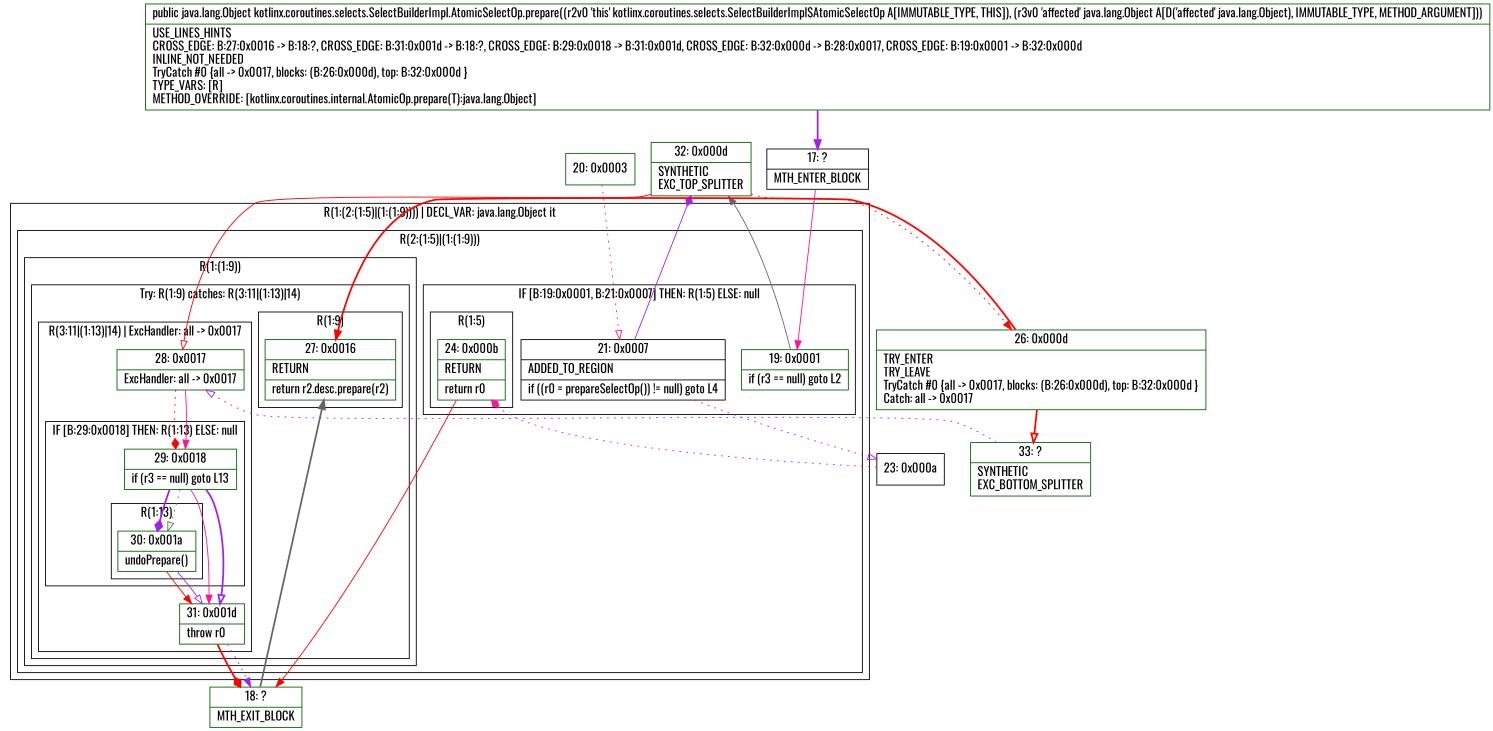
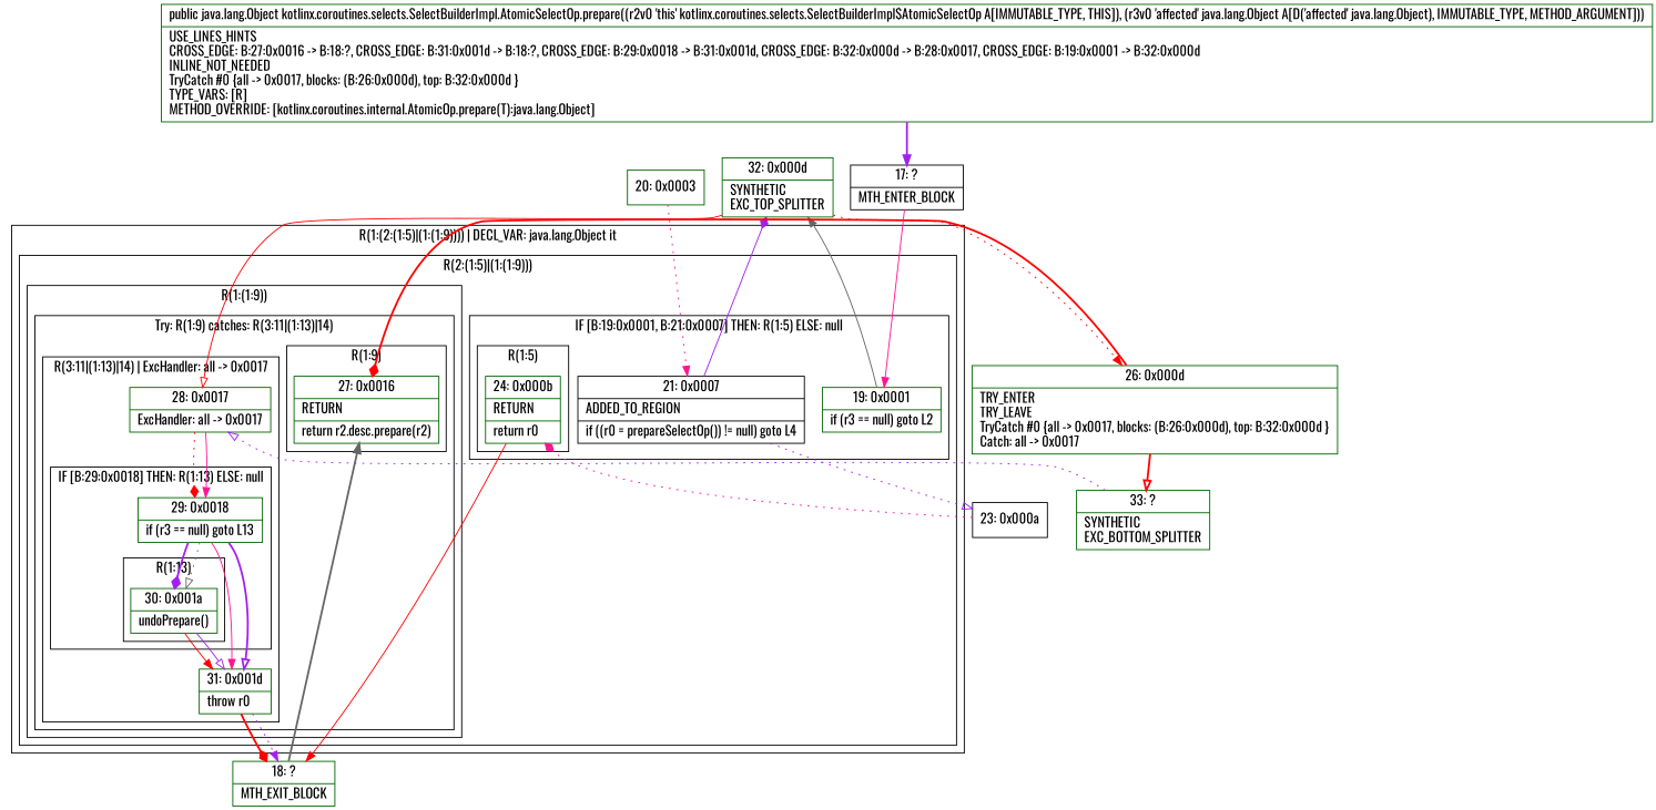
  digraph {
    fontname=Oswald
    node [color=darkgreen fontname=Oswald shape=record]
    edge [arrowhead=normal color=red fontname=Oswald style=solid]
    n1 [label="{24\:\ 0x000b|RETURN\l|return r0\l}"]
    n2 [label="{19\:\ 0x0001|if (r3 == null) goto L2\l}"]
    n3 [color=black label="{21\:\ 0x0007|ADDED_TO_REGION\l|if ((r0 = prepareSelectOp()) != null) goto L4\l}"]
    n4 [label="{27\:\ 0x0016|RETURN\l|return r2.desc.prepare(r2)\l}"]
    n5 [label="{30\:\ 0x001a|undoPrepare()\l}"]
    n6 [label="{29\:\ 0x0018|if (r3 == null) goto L13\l}"]
    n7 [label="{28\:\ 0x0017|ExcHandler: all \-\> 0x0017\l}"]
    n8 [label="{31\:\ 0x001d|throw r0\l}"]
    n9 [label="{18\:\ ?|MTH_EXIT_BLOCK\l}"]
    n10 [label="{32\:\ 0x000d|SYNTHETIC\lEXC_TOP_SPLITTER\l}"]
    n11 [color=black label="{23\:\ 0x000a}"]
    n12 [label="{20\:\ 0x0003}"]
    n13 [label="{26\:\ 0x000d|TRY_ENTER\lTRY_LEAVE\lTryCatch #0 \{all \-\> 0x0017, blocks: (B:26:0x000d), top: B:32:0x000d \}\lCatch: all \-\> 0x0017\l}"]
    n14 [color=black label="{17\:\ ?|MTH_ENTER_BLOCK\l}"]
    n15 [label="{33\:\ ?|SYNTHETIC\lEXC_BOTTOM_SPLITTER\l}"]
    n16 [label="{public java.lang.Object kotlinx.coroutines.selects.SelectBuilderImpl.AtomicSelectOp.prepare((r2v0 'this' kotlinx.coroutines.selects.SelectBuilderImpl$AtomicSelectOp A[IMMUTABLE_TYPE, THIS]), (r3v0 'affected' java.lang.Object A[D('affected' java.lang.Object), IMMUTABLE_TYPE, METHOD_ARGUMENT]))  | USE_LINES_HINTS\lCROSS_EDGE: B:27:0x0016 \-\> B:18:?, CROSS_EDGE: B:31:0x001d \-\> B:18:?, CROSS_EDGE: B:29:0x0018 \-\> B:31:0x001d, CROSS_EDGE: B:32:0x000d \-\> B:28:0x0017, CROSS_EDGE: B:19:0x0001 \-\> B:32:0x000d\lINLINE_NOT_NEEDED\lTryCatch #0 \{all \-\> 0x0017, blocks: (B:26:0x000d), top: B:32:0x000d \}\lTYPE_VARS: [R]\lMETHOD_OVERRIDE: [kotlinx.coroutines.internal.AtomicOp.prepare(T):java.lang.Object]\l}"]
    subgraph cluster_1 {
      label="R(1:(2:(1:5)|(1:(1:9)))) | DECL_VAR: java.lang.Object it\l"
      subgraph cluster_2 {
        label="R(2:(1:5)|(1:(1:9)))"
        subgraph cluster_3 {
          label="IF [B:19:0x0001, B:21:0x0007] THEN: R(1:5) ELSE: null"
          n2
          n3
          subgraph cluster_4 {
            label="R(1:5)"
            n1
          }
        }
        subgraph cluster_5 {
          label="R(1:(1:9))"
          subgraph cluster_6 {
            label="Try: R(1:9) catches: R(3:11|(1:13)|14)"
            subgraph cluster_7 {
              label="R(1:9)"
              n4
            }
            subgraph cluster_8 {
              label="R(3:11|(1:13)|14) | ExcHandler: all \-\> 0x0017\l"
              n7
              n8
              subgraph cluster_9 {
                label="IF [B:29:0x0018] THEN: R(1:13) ELSE: null"
                n6
                subgraph cluster_10 {
                  label="R(1:13)"
                  n5
                }
              }
            }
          }
        }
      }
    }
    subgraph cluster_11 {
      label="R(3:11|(1:13)|14) | ExcHandler: all \-\> 0x0017\l"
      subgraph cluster_12 {
        label="IF [B:29:0x0018] THEN: R(1:13) ELSE: null"
        subgraph cluster_13 {
          label="R(1:13)"
        }
      }
    }
    n1 -> n9
    n2 -> n10 [color=gray40]
    n3 -> n10 [arrowhead=diamond color=purple]
    n3 -> n11 [arrowhead=onormal color=purple style=dotted]
    n5 -> n8
    n5 -> n8 [arrowhead=onormal color=purple]
    n6 -> n5 [arrowhead=diamond color=purple style=bold]
    n6 -> n5 [arrowhead=onormal color=gray40 style=dotted]
    n6 -> n8 [color=deeppink]
    n6 -> n8 [arrowhead=onormal color=purple style=bold]
    n7 -> n6 [arrowhead=diamond style=dotted]
    n7 -> n6 [color=deeppink]
    n8 -> n9 [arrowhead=diamond style=bold]
    n8 -> n9 [color=purple style=dotted]
    n9 -> n4 [color=gray40 style=bold]
    n10 -> n7 [arrowhead=onormal]
    n10 -> n13 [style=dotted]
    n11 -> n1 [arrowhead=diamond color=deeppink style=dotted]
-   n12 -> n3 [arrowhead=onormal color=deeppink style=dotted]
-   n13 -> n4 [style=bold]
+   n12 -> n3 [color=deeppink style=dotted]
+   n13 -> n4 [arrowhead=diamond style=bold]
    n13 -> n15 [arrowhead=onormal style=bold]
    n14 -> n2 [color=deeppink]
    n15 -> n7 [arrowhead=onormal color=purple style=dotted]
    n16 -> n14 [color=purple style=bold]
  }
